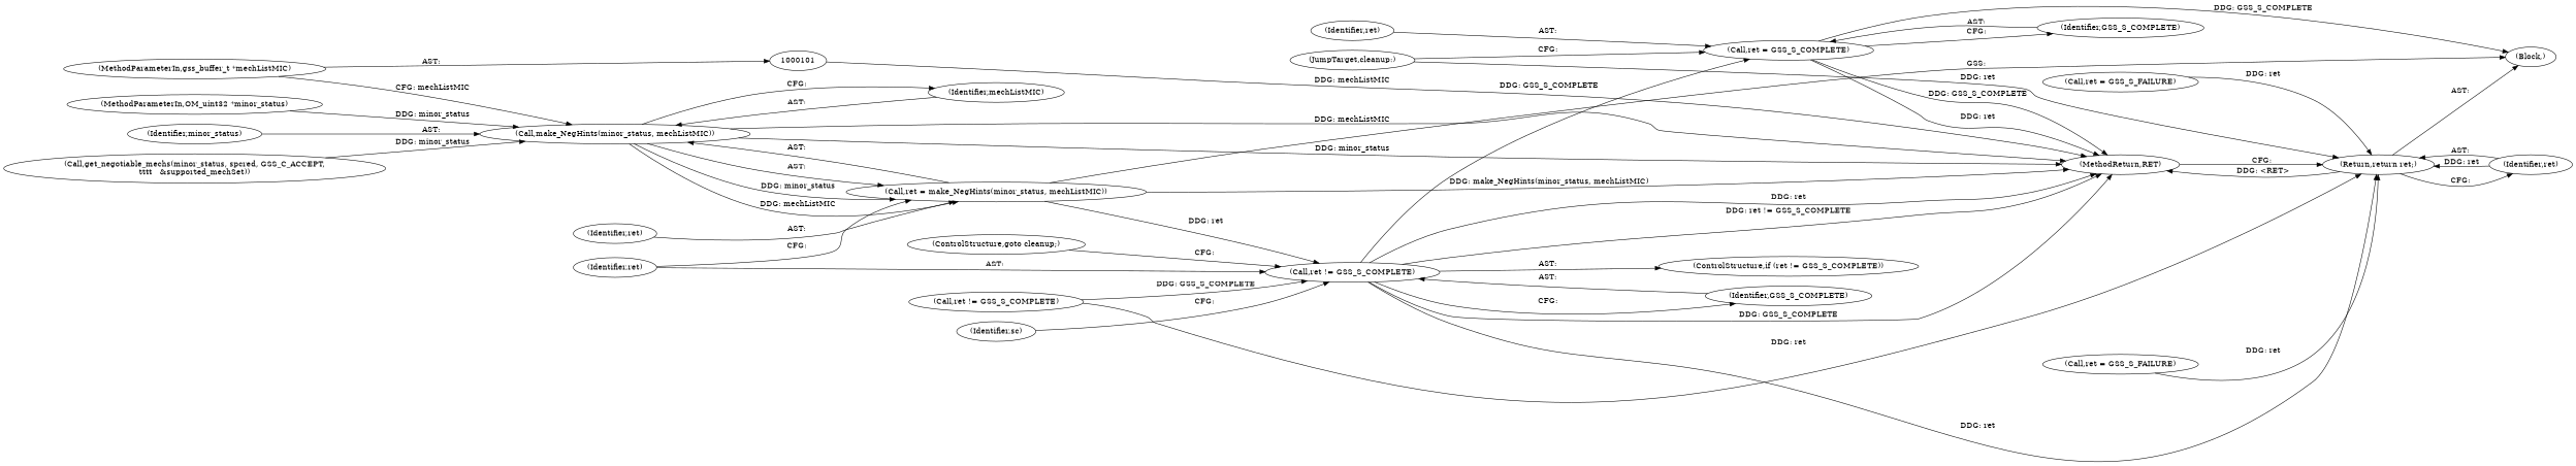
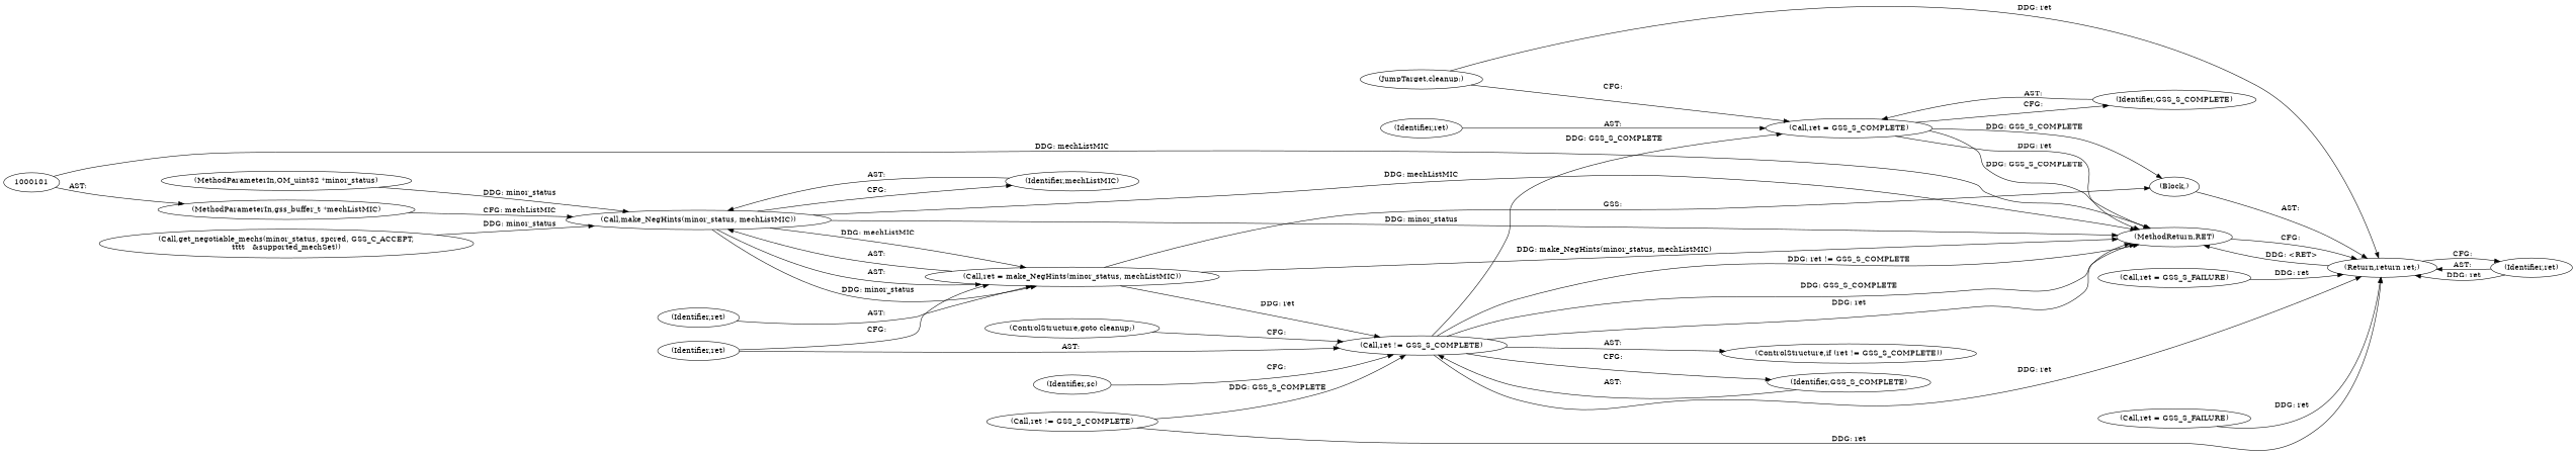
  digraph {
    rankdir=LR
    n1 [label="(MethodParameterIn,gss_buffer_t *mechListMIC)"]
    n2 [label="(Call,make_NegHints(minor_status, mechListMIC))"]
    1000101
    n4 [label="(MethodReturn,RET)"]
    n5 [label="(Call,ret = make_NegHints(minor_status, mechListMIC))"]
    n6 [label="(Identifier,mechListMIC)"]
    n7 [label="(Return,return ret;)"]
    n8 [label="(Call,ret != GSS_S_COMPLETE)"]
    n9 [label="(Block,)"]
    n10 [label="(Call,ret = GSS_S_COMPLETE)"]
    n11 [label="(Identifier,GSS_S_COMPLETE)"]
    n12 [label="(ControlStructure,if (ret != GSS_S_COMPLETE))"]
    n13 [label="(Identifier,GSS_S_COMPLETE)"]
    n14 [label="(Identifier,ret)"]
    n15 [label="(JumpTarget,cleanup:)"]
    n16 [label="(Call,ret = GSS_S_FAILURE)"]
    n17 [label="(Call,ret != GSS_S_COMPLETE)"]
    n18 [label="(Call,ret = GSS_S_FAILURE)"]
-   n19 [label="(Identifier,minor_status)"]
    n20 [label="(Call,get_negotiable_mechs(minor_status, spcred, GSS_C_ACCEPT,\n\t\t\t\t   &supported_mechSet))"]
    n21 [label="(MethodParameterIn,OM_uint32 *minor_status)"]
    n22 [label="(Identifier,ret)"]
    n23 [label="(Identifier,sc)"]
    n24 [label="(ControlStructure,goto cleanup;)"]
    n25 [label="(Identifier,ret)"]
    n26 [label="(Identifier,ret)"]
    n1 -> n2 [label="CFG: mechListMIC"]
-   n1 -> 1000101 [label="AST: "]
+   1000101 -> n1 [label="AST: "]
    n2 -> n4 [label="DDG: mechListMIC"]
    n2 -> n4 [label="DDG: minor_status"]
    n2 -> n5 [label="AST: "]
    n2 -> n5 [label="DDG: minor_status"]
    n2 -> n5 [label="DDG: mechListMIC"]
    n2 -> n6 [label="CFG: "]
    1000101 -> n4 [label="DDG: mechListMIC"]
    n4 -> n7 [label="CFG: "]
    n5 -> n2 [label="AST: "]
    n5 -> n4 [label="DDG: make_NegHints(minor_status, mechListMIC)"]
    n5 -> n8 [label="DDG: ret"]
    n5 -> n9 [label="GSS: "]
    n6 -> n2 [label="AST: "]
    n7 -> n4 [label="DDG: <RET>"]
-   n7 -> n9 [label="AST: "]
+   n9 -> n7 [label="AST: "]
    n7 -> n14 [label="CFG: "]
    n8 -> n4 [label="DDG: GSS_S_COMPLETE"]
    n8 -> n4 [label="DDG: ret"]
    n8 -> n4 [label="DDG: ret != GSS_S_COMPLETE"]
    n8 -> n7 [label="DDG: ret"]
    n8 -> n10 [label="DDG: GSS_S_COMPLETE"]
    n8 -> n11 [label="CFG: "]
    n8 -> n12 [label="AST: "]
    n10 -> n4 [label="DDG: GSS_S_COMPLETE"]
    n10 -> n4 [label="DDG: ret"]
    n10 -> n9 [label="DDG: GSS_S_COMPLETE"]
    n10 -> n13 [label="CFG: "]
    n11 -> n8 [label="AST: "]
    n13 -> n10 [label="AST: "]
    n14 -> n7 [label="AST: "]
    n14 -> n7 [label="DDG: ret"]
    n15 -> n7 [label="DDG: ret"]
    n15 -> n10 [label="CFG: "]
    n16 -> n7 [label="DDG: ret"]
    n17 -> n7 [label="DDG: ret"]
    n17 -> n8 [label="DDG: GSS_S_COMPLETE"]
    n18 -> n7 [label="DDG: ret"]
-   n19 -> n2 [label="AST: "]
    n20 -> n2 [label="DDG: minor_status"]
    n21 -> n2 [label="DDG: minor_status"]
    n22 -> n5 [label="CFG: "]
    n22 -> n8 [label="AST: "]
    n23 -> n8 [label="CFG: "]
    n24 -> n8 [label="CFG: "]
    n25 -> n5 [label="AST: "]
    n26 -> n10 [label="AST: "]
  }
